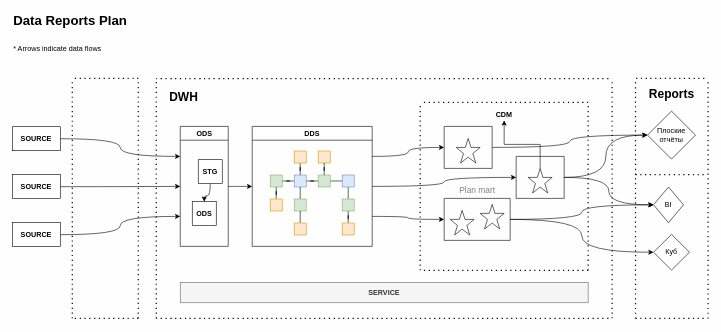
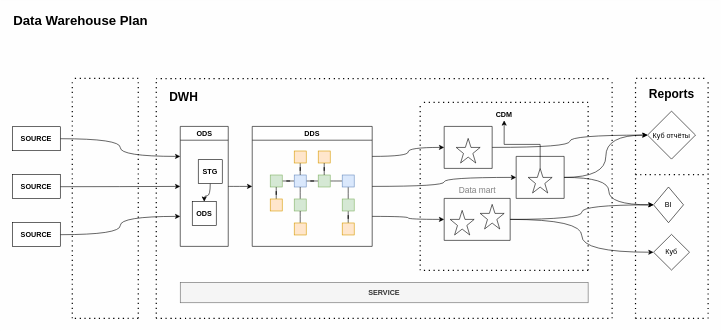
  <mxCell id="0" />
  <mxCell id="1" parent="0" />
  <mxCell id="2" style="edgeStyle=orthogonalEdgeStyle;orthogonalLoop=1;jettySize=auto;html=1;entryX=0;entryY=0.25;entryDx=0;entryDy=0;rounded=0;curved=1;" parent="1" source="3" target="5" edge="1"><mxGeometry relative="1" as="geometry" /></mxCell>
  <mxCell id="3" value="SOURCE" style="whiteSpace=wrap;html=1;fontStyle=1;rounded=0;" parent="1" vertex="1"><mxGeometry x="20" y="210.5" width="80" height="40" as="geometry" /></mxCell>
  <mxCell id="4" style="edgeStyle=orthogonalEdgeStyle;orthogonalLoop=1;jettySize=auto;html=1;entryX=0;entryY=0.5;entryDx=0;entryDy=0;rounded=0;curved=1;" parent="1" source="5" target="16" edge="1"><mxGeometry relative="1" as="geometry" /></mxCell>
  <mxCell id="5" value="ODS" style="swimlane;fontFamily=Helvetica;fontSize=12;fontColor=default;align=center;strokeColor=default;fillColor=default;html=1;" parent="1" vertex="1"><mxGeometry x="300" y="210" width="80" height="200" as="geometry"><mxRectangle x="380" y="240" width="70" height="30" as="alternateBounds" /></mxGeometry></mxCell>
  <mxCell id="6" value="STG" style="rounded=0;whiteSpace=wrap;html=1;fontSize=12;fontColor=#000000;fontStyle=1" parent="5" vertex="1"><mxGeometry x="30" y="55.5" width="40" height="40" as="geometry" /></mxCell>
  <mxCell id="7" value="ODS" style="rounded=0;whiteSpace=wrap;html=1;fontSize=12;fontColor=#000000;fontStyle=1" parent="5" vertex="1"><mxGeometry x="20" y="125.5" width="40" height="40" as="geometry" /></mxCell>
  <mxCell id="8" style="edgeStyle=orthogonalEdgeStyle;curved=1;rounded=0;orthogonalLoop=1;jettySize=auto;html=1;fontSize=12;fontColor=#000000;endArrow=classic;endFill=1;startSize=6;endSize=6;" parent="5" source="6" target="7" edge="1"><mxGeometry relative="1" as="geometry" /></mxCell>
  <mxCell id="9" style="edgeStyle=orthogonalEdgeStyle;orthogonalLoop=1;jettySize=auto;html=1;entryX=0;entryY=0.5;entryDx=0;entryDy=0;rounded=0;curved=1;" parent="1" source="10" target="5" edge="1"><mxGeometry relative="1" as="geometry" /></mxCell>
  <mxCell id="10" value="SOURCE" style="whiteSpace=wrap;html=1;fontStyle=1;rounded=0;" parent="1" vertex="1"><mxGeometry x="20" y="290.5" width="80" height="40" as="geometry" /></mxCell>
  <mxCell id="11" style="edgeStyle=orthogonalEdgeStyle;orthogonalLoop=1;jettySize=auto;html=1;entryX=0;entryY=0.75;entryDx=0;entryDy=0;rounded=0;curved=1;" parent="1" source="12" target="5" edge="1"><mxGeometry relative="1" as="geometry" /></mxCell>
  <mxCell id="12" value="SOURCE" style="whiteSpace=wrap;html=1;fontStyle=1;rounded=0;" parent="1" vertex="1"><mxGeometry x="20" y="370.5" width="80" height="40" as="geometry" /></mxCell>
  <mxCell id="13" style="edgeStyle=orthogonalEdgeStyle;orthogonalLoop=1;jettySize=auto;html=1;exitX=1;exitY=0.25;exitDx=0;exitDy=0;rounded=0;curved=1;" parent="1" source="16" target="39" edge="1"><mxGeometry relative="1" as="geometry" /></mxCell>
  <mxCell id="14" style="edgeStyle=orthogonalEdgeStyle;orthogonalLoop=1;jettySize=auto;html=1;rounded=0;curved=1;" parent="1" source="16" target="43" edge="1"><mxGeometry relative="1" as="geometry" /></mxCell>
  <mxCell id="15" style="edgeStyle=orthogonalEdgeStyle;orthogonalLoop=1;jettySize=auto;html=1;exitX=1;exitY=0.75;exitDx=0;exitDy=0;entryX=0;entryY=0.5;entryDx=0;entryDy=0;rounded=0;curved=1;" parent="1" source="16" target="47" edge="1"><mxGeometry relative="1" as="geometry" /></mxCell>
  <mxCell id="16" value="DDS" style="swimlane;swimlaneFillColor=none;rounded=0;" parent="1" vertex="1"><mxGeometry x="420" y="210" width="200" height="200" as="geometry"><mxRectangle x="500" y="240" width="60" height="30" as="alternateBounds" /></mxGeometry></mxCell>
  <mxCell id="17" style="edgeStyle=orthogonalEdgeStyle;orthogonalLoop=1;jettySize=auto;html=1;entryX=0;entryY=0.5;entryDx=0;entryDy=0;endArrow=none;endFill=0;rounded=0;curved=1;" parent="16" source="18" target="20" edge="1"><mxGeometry relative="1" as="geometry" /></mxCell>
  <mxCell id="18" value="" style="whiteSpace=wrap;html=1;rounded=0;fillColor=#d5e8d4;strokeColor=#82b366;" parent="16" vertex="1"><mxGeometry x="30" y="81" width="20" height="20" as="geometry" /></mxCell>
  <mxCell id="19" style="edgeStyle=orthogonalEdgeStyle;orthogonalLoop=1;jettySize=auto;html=1;entryX=0;entryY=0.5;entryDx=0;entryDy=0;endArrow=none;endFill=0;rounded=0;curved=1;" parent="16" source="20" target="22" edge="1"><mxGeometry relative="1" as="geometry" /></mxCell>
  <mxCell id="20" value="" style="whiteSpace=wrap;html=1;rounded=0;fillColor=#dae8fc;strokeColor=#6c8ebf;" parent="16" vertex="1"><mxGeometry x="70" y="81" width="20" height="20" as="geometry" /></mxCell>
  <mxCell id="21" style="edgeStyle=orthogonalEdgeStyle;orthogonalLoop=1;jettySize=auto;html=1;exitX=1;exitY=0.5;exitDx=0;exitDy=0;entryX=0;entryY=0.5;entryDx=0;entryDy=0;endArrow=none;endFill=0;rounded=0;curved=1;" parent="16" source="22" target="26" edge="1"><mxGeometry relative="1" as="geometry" /></mxCell>
  <mxCell id="22" value="" style="whiteSpace=wrap;html=1;rounded=0;fillColor=#d5e8d4;strokeColor=#82b366;" parent="16" vertex="1"><mxGeometry x="110" y="81" width="20" height="20" as="geometry" /></mxCell>
  <mxCell id="23" value="" style="whiteSpace=wrap;html=1;rounded=0;fillColor=#ffe6cc;strokeColor=#d79b00;" parent="16" vertex="1"><mxGeometry x="110" y="41" width="20" height="20" as="geometry" /></mxCell>
  <mxCell id="24" style="edgeStyle=orthogonalEdgeStyle;orthogonalLoop=1;jettySize=auto;html=1;entryX=0.5;entryY=1;entryDx=0;entryDy=0;endArrow=none;endFill=0;rounded=0;curved=1;" parent="16" source="22" target="23" edge="1"><mxGeometry relative="1" as="geometry" /></mxCell>
  <mxCell id="25" style="edgeStyle=orthogonalEdgeStyle;orthogonalLoop=1;jettySize=auto;html=1;exitX=0.5;exitY=1;exitDx=0;exitDy=0;entryX=0.5;entryY=0;entryDx=0;entryDy=0;endArrow=none;endFill=0;rounded=0;curved=1;" parent="16" source="26" target="32" edge="1"><mxGeometry relative="1" as="geometry" /></mxCell>
  <mxCell id="26" value="" style="whiteSpace=wrap;html=1;rounded=0;fillColor=#dae8fc;strokeColor=#6c8ebf;" parent="16" vertex="1"><mxGeometry x="150" y="81" width="20" height="20" as="geometry" /></mxCell>
  <mxCell id="27" style="edgeStyle=orthogonalEdgeStyle;orthogonalLoop=1;jettySize=auto;html=1;exitX=0.5;exitY=0;exitDx=0;exitDy=0;entryX=0.5;entryY=1;entryDx=0;entryDy=0;endArrow=none;endFill=0;rounded=0;curved=1;" parent="16" source="28" target="20" edge="1"><mxGeometry relative="1" as="geometry" /></mxCell>
  <mxCell id="28" value="" style="whiteSpace=wrap;html=1;rounded=0;fillColor=#d5e8d4;strokeColor=#82b366;" parent="16" vertex="1"><mxGeometry x="70" y="121" width="20" height="20" as="geometry" /></mxCell>
  <mxCell id="29" style="edgeStyle=orthogonalEdgeStyle;orthogonalLoop=1;jettySize=auto;html=1;entryX=0.5;entryY=1;entryDx=0;entryDy=0;endArrow=none;endFill=0;rounded=0;curved=1;" parent="16" source="30" target="18" edge="1"><mxGeometry relative="1" as="geometry" /></mxCell>
  <mxCell id="30" value="" style="whiteSpace=wrap;html=1;rounded=0;fillColor=#ffe6cc;strokeColor=#d79b00;" parent="16" vertex="1"><mxGeometry x="30" y="121" width="20" height="20" as="geometry" /></mxCell>
  <mxCell id="31" style="edgeStyle=orthogonalEdgeStyle;curved=1;rounded=0;orthogonalLoop=1;jettySize=auto;html=1;fontSize=20;fontColor=#808080;endArrow=none;endFill=0;startSize=14;endSize=14;" parent="16" source="32" target="37" edge="1"><mxGeometry relative="1" as="geometry" /></mxCell>
  <mxCell id="32" value="" style="whiteSpace=wrap;html=1;rounded=0;fillColor=#d5e8d4;strokeColor=#82b366;" parent="16" vertex="1"><mxGeometry x="150" y="121" width="20" height="20" as="geometry" /></mxCell>
  <mxCell id="33" style="edgeStyle=orthogonalEdgeStyle;orthogonalLoop=1;jettySize=auto;html=1;exitX=0.5;exitY=0;exitDx=0;exitDy=0;entryX=0.5;entryY=1;entryDx=0;entryDy=0;endArrow=none;endFill=0;rounded=0;curved=1;" parent="16" source="34" target="28" edge="1"><mxGeometry relative="1" as="geometry" /></mxCell>
  <mxCell id="34" value="" style="whiteSpace=wrap;html=1;rounded=0;fillColor=#ffe6cc;strokeColor=#d79b00;" parent="16" vertex="1"><mxGeometry x="70" y="161" width="20" height="20" as="geometry" /></mxCell>
  <mxCell id="35" style="edgeStyle=orthogonalEdgeStyle;curved=1;rounded=0;orthogonalLoop=1;jettySize=auto;html=1;entryX=0.5;entryY=0;entryDx=0;entryDy=0;fontSize=20;fontColor=#808080;endArrow=none;startSize=14;endSize=14;endFill=0;" parent="16" source="36" target="20" edge="1"><mxGeometry relative="1" as="geometry" /></mxCell>
  <mxCell id="36" value="" style="whiteSpace=wrap;html=1;rounded=0;fillColor=#ffe6cc;strokeColor=#d79b00;" parent="16" vertex="1"><mxGeometry x="70" y="41" width="20" height="20" as="geometry" /></mxCell>
  <mxCell id="37" value="" style="whiteSpace=wrap;html=1;rounded=0;fillColor=#ffe6cc;strokeColor=#d79b00;" parent="16" vertex="1"><mxGeometry x="150" y="161" width="20" height="20" as="geometry" /></mxCell>
  <mxCell id="38" style="edgeStyle=orthogonalEdgeStyle;curved=1;rounded=0;orthogonalLoop=1;jettySize=auto;html=1;fontSize=12;fontColor=#000000;endArrow=classic;endFill=1;startSize=6;endSize=6;entryX=0;entryY=0.5;entryDx=0;entryDy=0;" parent="1" source="39" target="68" edge="1"><mxGeometry relative="1" as="geometry"><mxPoint x="1060" y="300" as="targetPoint" /></mxGeometry></mxCell>
  <mxCell id="39" value="" style="swimlane;startSize=0;swimlaneFillColor=none;glass=0;shadow=0;rounded=0;" parent="1" vertex="1"><mxGeometry x="740" y="210" width="80" height="70" as="geometry"><mxRectangle x="760" y="440" width="50" height="40" as="alternateBounds" /></mxGeometry></mxCell>
  <mxCell id="40" value="" style="verticalLabelPosition=bottom;verticalAlign=top;html=1;shape=mxgraph.basic.star;rounded=0;" parent="39" vertex="1"><mxGeometry x="20" y="20" width="40" height="41" as="geometry" /></mxCell>
  <mxCell id="41" style="edgeStyle=orthogonalEdgeStyle;curved=1;rounded=0;orthogonalLoop=1;jettySize=auto;html=1;entryX=0;entryY=0.5;entryDx=0;entryDy=0;" parent="1" source="43" target="70" edge="1"><mxGeometry relative="1" as="geometry" /></mxCell>
  <mxCell id="42" style="edgeStyle=orthogonalEdgeStyle;curved=1;rounded=0;orthogonalLoop=1;jettySize=auto;html=1;entryX=0;entryY=0.5;entryDx=0;entryDy=0;fontSize=20;" parent="1" source="43" target="68" edge="1"><mxGeometry relative="1" as="geometry" /></mxCell>
  <mxCell id="43" value="" style="swimlane;startSize=0;rounded=0;" parent="1" vertex="1"><mxGeometry x="860" y="260" width="80" height="70" as="geometry" /></mxCell>
  <mxCell id="44" value="" style="verticalLabelPosition=bottom;verticalAlign=top;html=1;shape=mxgraph.basic.star;rounded=0;" parent="43" vertex="1"><mxGeometry x="20" y="20" width="40" height="41" as="geometry" /></mxCell>
  <mxCell id="45" style="edgeStyle=orthogonalEdgeStyle;curved=1;rounded=0;orthogonalLoop=1;jettySize=auto;html=1;fontSize=12;fontColor=#000000;endArrow=classic;endFill=1;startSize=6;endSize=6;entryX=0;entryY=0.5;entryDx=0;entryDy=0;" parent="1" source="47" target="69" edge="1"><mxGeometry relative="1" as="geometry"><mxPoint x="1060" y="300" as="targetPoint" /></mxGeometry></mxCell>
  <mxCell id="46" style="edgeStyle=orthogonalEdgeStyle;rounded=0;orthogonalLoop=1;jettySize=auto;html=1;curved=1;" parent="1" source="47" target="70" edge="1"><mxGeometry relative="1" as="geometry" /></mxCell>
  <mxCell id="47" value="" style="swimlane;startSize=0;rounded=0;" parent="1" vertex="1"><mxGeometry x="740" y="330" width="110" height="70" as="geometry" /></mxCell>
  <mxCell id="48" value="" style="verticalLabelPosition=bottom;verticalAlign=top;html=1;shape=mxgraph.basic.star;rounded=0;" parent="47" vertex="1"><mxGeometry x="10" y="20" width="40" height="41" as="geometry" /></mxCell>
  <mxCell id="49" value="" style="verticalLabelPosition=bottom;verticalAlign=top;html=1;shape=mxgraph.basic.star;rounded=0;" parent="47" vertex="1"><mxGeometry x="60" y="10" width="40" height="41" as="geometry" /></mxCell>
  <mxCell id="50" value="&lt;font style=&quot;font-size: 20px;&quot;&gt;DWH&lt;/font&gt;" style="text;html=1;strokeColor=none;fillColor=none;align=left;verticalAlign=middle;whiteSpace=wrap;fontStyle=1;fontSize=16;rounded=0;" parent="1" vertex="1"><mxGeometry x="280" y="150" width="60" height="20" as="geometry" /></mxCell>
  <mxCell id="51" value="CDM" style="text;html=1;strokeColor=none;fillColor=none;align=center;verticalAlign=middle;whiteSpace=wrap;fontStyle=1;rounded=0;" parent="1" vertex="1"><mxGeometry x="770" y="180" width="140" height="20" as="geometry" /></mxCell>
  <mxCell id="52" value="" style="endArrow=none;dashed=1;html=1;dashPattern=1 3;strokeWidth=2;fontSize=12;rounded=0;curved=1;" parent="1" edge="1"><mxGeometry width="50" height="50" relative="1" as="geometry"><mxPoint x="700" y="450" as="sourcePoint" /><mxPoint x="700" y="170" as="targetPoint" /></mxGeometry></mxCell>
  <mxCell id="53" value="" style="endArrow=none;dashed=1;html=1;dashPattern=1 3;strokeWidth=2;fontSize=12;rounded=0;curved=1;" parent="1" edge="1"><mxGeometry width="50" height="50" relative="1" as="geometry"><mxPoint x="980" y="450" as="sourcePoint" /><mxPoint x="980" y="170" as="targetPoint" /></mxGeometry></mxCell>
  <mxCell id="54" value="" style="endArrow=none;dashed=1;html=1;dashPattern=1 3;strokeWidth=2;fontSize=12;rounded=0;curved=1;" parent="1" edge="1"><mxGeometry width="50" height="50" relative="1" as="geometry"><mxPoint x="980" y="170" as="sourcePoint" /><mxPoint x="700" y="170" as="targetPoint" /></mxGeometry></mxCell>
  <mxCell id="55" value="" style="endArrow=none;dashed=1;html=1;dashPattern=1 3;strokeWidth=2;fontSize=12;rounded=0;curved=1;" parent="1" edge="1"><mxGeometry width="50" height="50" relative="1" as="geometry"><mxPoint x="980" y="450" as="sourcePoint" /><mxPoint x="700" y="450" as="targetPoint" /></mxGeometry></mxCell>
  <mxCell id="56" value="" style="endArrow=none;dashed=1;html=1;dashPattern=1 3;strokeWidth=2;fontSize=12;rounded=0;curved=1;" parent="1" edge="1"><mxGeometry width="50" height="50" relative="1" as="geometry"><mxPoint x="120" y="530" as="sourcePoint" /><mxPoint x="120" y="130" as="targetPoint" /></mxGeometry></mxCell>
  <mxCell id="57" value="" style="endArrow=none;dashed=1;html=1;dashPattern=1 3;strokeWidth=2;fontSize=12;rounded=0;curved=1;" parent="1" edge="1"><mxGeometry width="50" height="50" relative="1" as="geometry"><mxPoint x="230" y="530" as="sourcePoint" /><mxPoint x="230" y="130" as="targetPoint" /></mxGeometry></mxCell>
  <mxCell id="58" value="" style="endArrow=none;dashed=1;html=1;dashPattern=1 3;strokeWidth=2;fontSize=12;rounded=0;curved=1;" parent="1" edge="1"><mxGeometry width="50" height="50" relative="1" as="geometry"><mxPoint x="230" y="130" as="sourcePoint" /><mxPoint x="120" y="130" as="targetPoint" /></mxGeometry></mxCell>
  <mxCell id="59" value="" style="endArrow=none;dashed=1;html=1;dashPattern=1 3;strokeWidth=2;fontSize=12;rounded=0;curved=1;" parent="1" edge="1"><mxGeometry width="50" height="50" relative="1" as="geometry"><mxPoint x="230" y="530" as="sourcePoint" /><mxPoint x="120" y="530" as="targetPoint" /></mxGeometry></mxCell>
  <mxCell id="60" value="" style="endArrow=none;dashed=1;html=1;dashPattern=1 3;strokeWidth=2;rounded=0;curved=1;" parent="1" edge="1"><mxGeometry width="50" height="50" relative="1" as="geometry"><mxPoint x="260" y="130.5" as="sourcePoint" /><mxPoint x="1020" y="130.5" as="targetPoint" /></mxGeometry></mxCell>
  <mxCell id="61" value="" style="endArrow=none;dashed=1;html=1;dashPattern=1 3;strokeWidth=2;rounded=0;curved=1;" parent="1" edge="1"><mxGeometry width="50" height="50" relative="1" as="geometry"><mxPoint x="260" y="530" as="sourcePoint" /><mxPoint x="1020" y="530" as="targetPoint" /></mxGeometry></mxCell>
  <mxCell id="62" value="" style="endArrow=none;dashed=1;html=1;dashPattern=1 3;strokeWidth=2;rounded=0;curved=1;" parent="1" edge="1"><mxGeometry width="50" height="50" relative="1" as="geometry"><mxPoint x="260" y="530" as="sourcePoint" /><mxPoint x="260" y="130.5" as="targetPoint" /></mxGeometry></mxCell>
  <mxCell id="63" value="" style="endArrow=none;dashed=1;html=1;dashPattern=1 3;strokeWidth=2;rounded=0;curved=1;" parent="1" edge="1"><mxGeometry width="50" height="50" relative="1" as="geometry"><mxPoint x="1020" y="530" as="sourcePoint" /><mxPoint x="1020" y="130" as="targetPoint" /></mxGeometry></mxCell>
- <mxCell id="64" value="&lt;div class=&quot;srk_jie_guo_html&quot; id=&quot;jieguo_show_0_html&quot;&gt;Data Reports Plan&lt;/div&gt;" style="text;html=1;strokeColor=none;fillColor=none;align=left;verticalAlign=middle;whiteSpace=wrap;fontSize=22;fontStyle=1;rounded=0;" parent="1" vertex="1"><mxGeometry x="20" y="20" width="280" height="30" as="geometry" /></mxCell>
- <mxCell id="65" value="* Arrows indicate data flows" style="text;html=1;strokeColor=none;fillColor=none;align=left;verticalAlign=middle;whiteSpace=wrap;shadow=0;glass=0;rounded=0;" parent="1" vertex="1"><mxGeometry x="20" y="70" width="200" height="20" as="geometry" /></mxCell>
+ <mxCell id="64" value="&lt;div class=&quot;srk_jie_guo_html&quot; id=&quot;jieguo_show_0_html&quot;&gt;Data Warehouse Plan&lt;/div&gt;" style="text;html=1;strokeColor=none;fillColor=none;align=left;verticalAlign=middle;whiteSpace=wrap;fontSize=22;fontStyle=1;rounded=0;" parent="1" vertex="1"><mxGeometry x="20" y="20" width="280" height="30" as="geometry" /></mxCell>
  <mxCell id="66" value="SERVICE" style="whiteSpace=wrap;html=1;fontStyle=1;rounded=0;fillColor=#f5f5f5;fontColor=#333333;strokeColor=#666666;" parent="1" vertex="1"><mxGeometry x="300" y="470" width="680" height="34" as="geometry" /></mxCell>
- <mxCell id="67" value="Plan mart" style="text;html=1;align=center;verticalAlign=middle;resizable=0;points=[];autosize=1;strokeColor=none;fillColor=none;fontSize=14;fontColor=#808080;" parent="1" vertex="1"><mxGeometry x="755" y="300.5" width="80" height="30" as="geometry" /></mxCell>
- <mxCell id="68" value="Плоские отчёты" style="rhombus;whiteSpace=wrap;html=1;" parent="1" vertex="1"><mxGeometry x="1079" y="184.5" width="80" height="80" as="geometry" /></mxCell>
+ <mxCell id="67" value="Data mart" style="text;html=1;align=center;verticalAlign=middle;resizable=0;points=[];autosize=1;strokeColor=none;fillColor=none;fontSize=14;fontColor=#808080;" parent="1" vertex="1"><mxGeometry x="755" y="300.5" width="80" height="30" as="geometry" /></mxCell>
+ <mxCell id="68" value="Куб отчёты" style="rhombus;whiteSpace=wrap;html=1;" parent="1" vertex="1"><mxGeometry x="1079" y="184.5" width="80" height="80" as="geometry" /></mxCell>
  <mxCell id="69" value="Куб" style="rhombus;whiteSpace=wrap;html=1;" parent="1" vertex="1"><mxGeometry x="1089" y="390" width="60" height="59.5" as="geometry" /></mxCell>
  <mxCell id="70" value="BI" style="rhombus;whiteSpace=wrap;html=1;" parent="1" vertex="1"><mxGeometry x="1089" y="311" width="50" height="59.5" as="geometry" /></mxCell>
  <mxCell id="71" value="" style="endArrow=none;dashed=1;html=1;dashPattern=1 3;strokeWidth=2;rounded=0;curved=1;" parent="1" edge="1"><mxGeometry width="50" height="50" relative="1" as="geometry"><mxPoint x="1059" y="530.25" as="sourcePoint" /><mxPoint x="1059" y="130.25" as="targetPoint" /></mxGeometry></mxCell>
  <mxCell id="72" value="" style="endArrow=none;dashed=1;html=1;dashPattern=1 3;strokeWidth=2;rounded=0;curved=1;" parent="1" edge="1"><mxGeometry width="50" height="50" relative="1" as="geometry"><mxPoint x="1180" y="530.25" as="sourcePoint" /><mxPoint x="1180" y="130.25" as="targetPoint" /></mxGeometry></mxCell>
  <mxCell id="73" value="" style="endArrow=none;dashed=1;html=1;dashPattern=1 3;strokeWidth=2;rounded=0;curved=1;" parent="1" edge="1"><mxGeometry width="50" height="50" relative="1" as="geometry"><mxPoint x="1060" y="130" as="sourcePoint" /><mxPoint x="1180" y="130" as="targetPoint" /></mxGeometry></mxCell>
  <mxCell id="74" value="" style="endArrow=none;dashed=1;html=1;dashPattern=1 3;strokeWidth=2;rounded=0;curved=1;" parent="1" edge="1"><mxGeometry width="50" height="50" relative="1" as="geometry"><mxPoint x="1059" y="530" as="sourcePoint" /><mxPoint x="1179" y="530" as="targetPoint" /></mxGeometry></mxCell>
  <mxCell id="75" value="&lt;b style=&quot;font-size: 20px;&quot;&gt;Reports&lt;/b&gt;" style="text;html=1;align=center;verticalAlign=middle;resizable=0;points=[];autosize=1;strokeColor=none;fillColor=none;fontSize=20;" parent="1" vertex="1"><mxGeometry x="1069" y="135" width="100" height="40" as="geometry" /></mxCell>
  <mxCell id="76" value="" style="endArrow=none;dashed=1;html=1;dashPattern=1 3;strokeWidth=2;rounded=0;curved=1;" parent="1" edge="1"><mxGeometry width="50" height="50" relative="1" as="geometry"><mxPoint x="1059" y="290.5" as="sourcePoint" /><mxPoint x="1179" y="290.5" as="targetPoint" /></mxGeometry></mxCell>
  <mxCell id="77" value="" style="edgeStyle=orthogonalEdgeStyle;rounded=0;orthogonalLoop=1;jettySize=auto;html=1;" edge="1" parent="1" source="44" target="51"><mxGeometry relative="1" as="geometry" /></mxCell>
